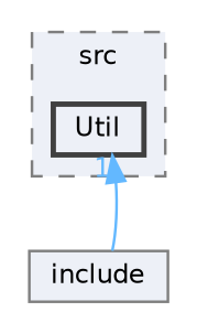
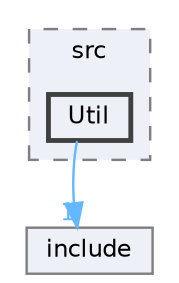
  digraph {
    compound=true
    node [fillcolor="#edf0f7" fontname=Helvetica fontsize=10 shape=box]
    n1 [color=grey25 height=0.2 label=Util style="filled,bold" width=0.4]
    n2 [color=grey50 height=0.2 label=include style=filled width=0.4]
    subgraph cluster_1 {
      bgcolor="#edf0f7"
      fontname=Helvetica
      fontsize=10
      label=src
      pencolor=grey50
      style="filled,dashed"
      n1
    }
-   n2 -> n1 [color=steelblue1 fontcolor=steelblue1 fontname=Helvetica fontsize=10 headlabel=1 labeldistance=1.5 labelfontname=Helvetica labelfontsize=10]
+   n1 -> n2 [color=steelblue1 fontcolor=steelblue1 fontname=Helvetica fontsize=10 headlabel=1 labeldistance=1.5 labelfontname=Helvetica labelfontsize=10]
  }
